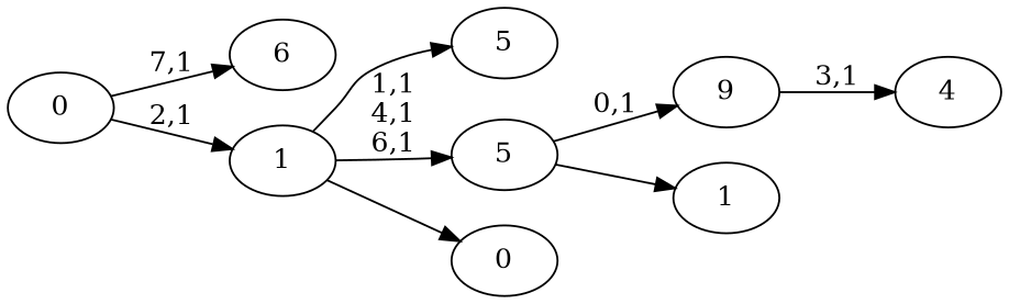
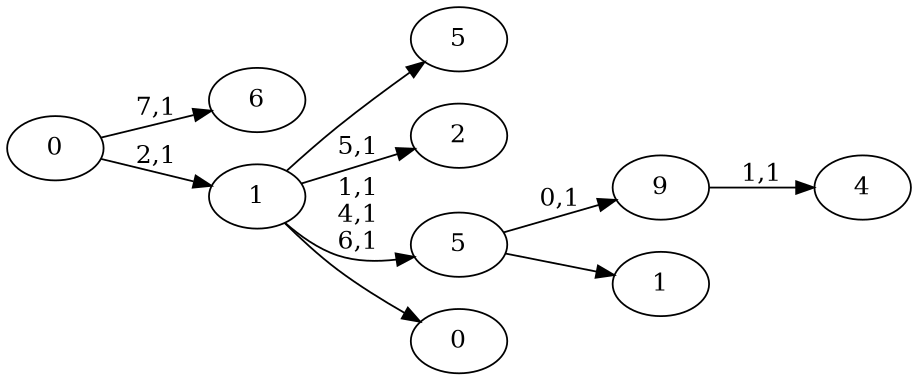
  digraph {
    rankdir=LR
    n1 [label=6]
    n2 [label=5]
    n3 [label=4]
    9
+   n5 [label=2]
    n6 [label=1]
    5
    n8 [label=0]
    1
    0
-   9 -> n3 [label="3,1"]
+   9 -> n3 [label="1,1"]
    5 -> 9 [label="0,1"]
    5 -> n6
    1 -> n2
+   1 -> n5 [label="5,1"]
    1 -> 5 [label="1,1\n4,1\n6,1"]
    1 -> n8
    0 -> n1 [label="7,1"]
    0 -> 1 [label="2,1"]
  }
